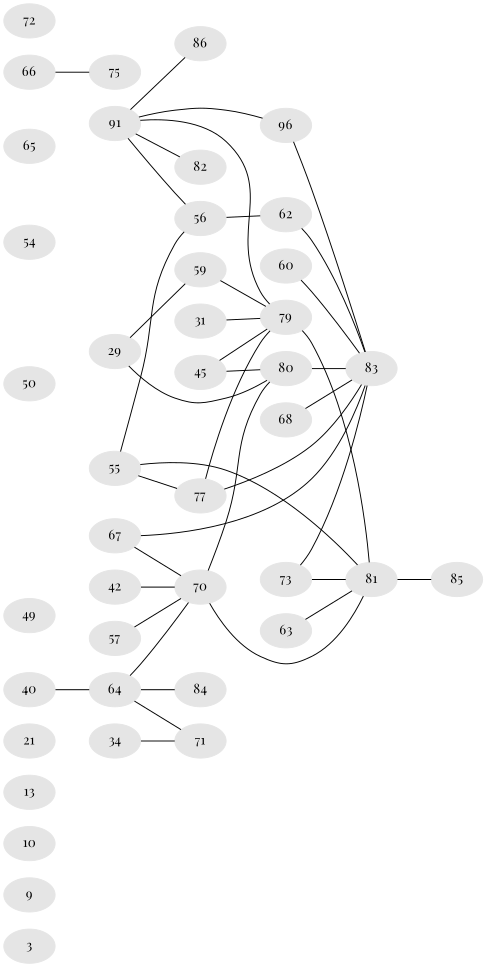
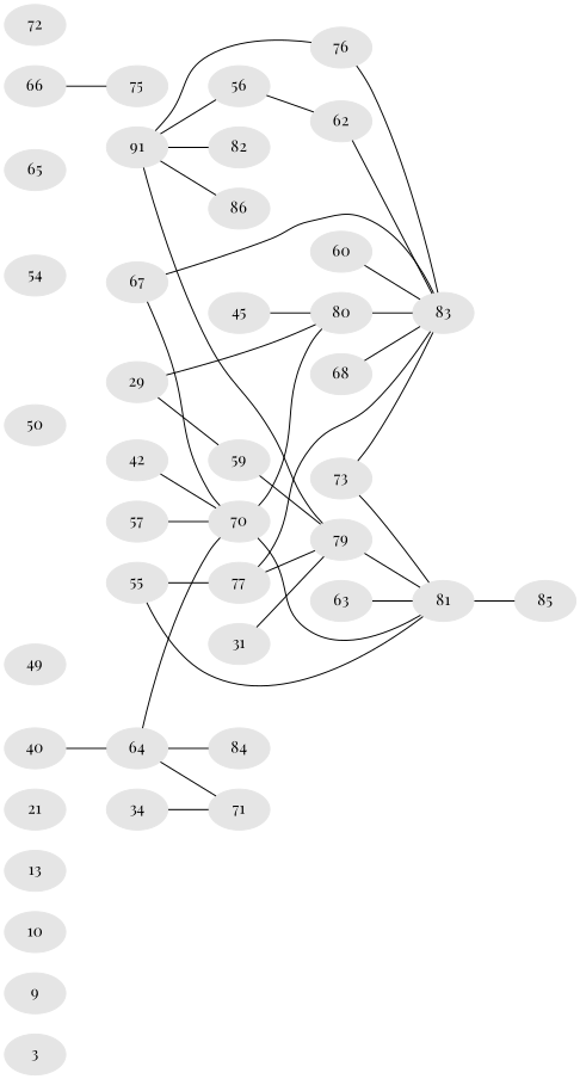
  graph {
    fontname="Playfair Display"
    rankdir=LR
    node [color=gray90 fontname="Playfair Display" style=filled]
    edge [fontname="Playfair Display"]
    n1 [label=3]
    9
    10
    13
    21
    29
    59
    80 [super="+28+46+53"]
    79 [super="+7+27+47+48+25+78+74"]
    83 [super="+36+37"]
    31 [super="+23"]
    81 [super="+39"]
    34 [super="+22"]
    71
    40 [super="+11"]
    64 [super="+5+33"]
    70 [super="+69"]
    84
    68
    45
    49
    50
    n23 [label=91 super="+16+26+42"]
    56 [super="+24+30"]
-   76 [label=96]
+   76
    82
    86
    62
    n29 [label=42]
    54
    55 [super="+35"]
    77
    85
    60
    57
    63
    65 [super="+19"]
    66
    75
    67
    72
    73
    29 -- 59
    29 -- 80
    59 -- 79 [weight=2]
    80 -- 83 [weight=2]
    79 -- 81
    31 -- 79
    81 -- 85
    34 -- 71
    40 -- 64
    64 -- 71
    64 -- 70
    64 -- 84
    70 -- 80 [weight=2]
    70 -- 81
    68 -- 83
    45 -- 80
-   45 -- 79
    n23 -- 79 [weight=2]
    n23 -- 56
    n23 -- 76 [weight=2]
    n23 -- 82
    n23 -- 86
    56 -- 62
    76 -- 83 [weight=2]
    62 -- 83
    n29 -- 70
    55 -- 81
-   55 -- 56
    55 -- 77 [weight=2]
    77 -- 79
    77 -- 83
    60 -- 83
    57 -- 70
    63 -- 81
    66 -- 75
    67 -- 83
    67 -- 70
    73 -- 83 [weight=2]
    73 -- 81
  }
